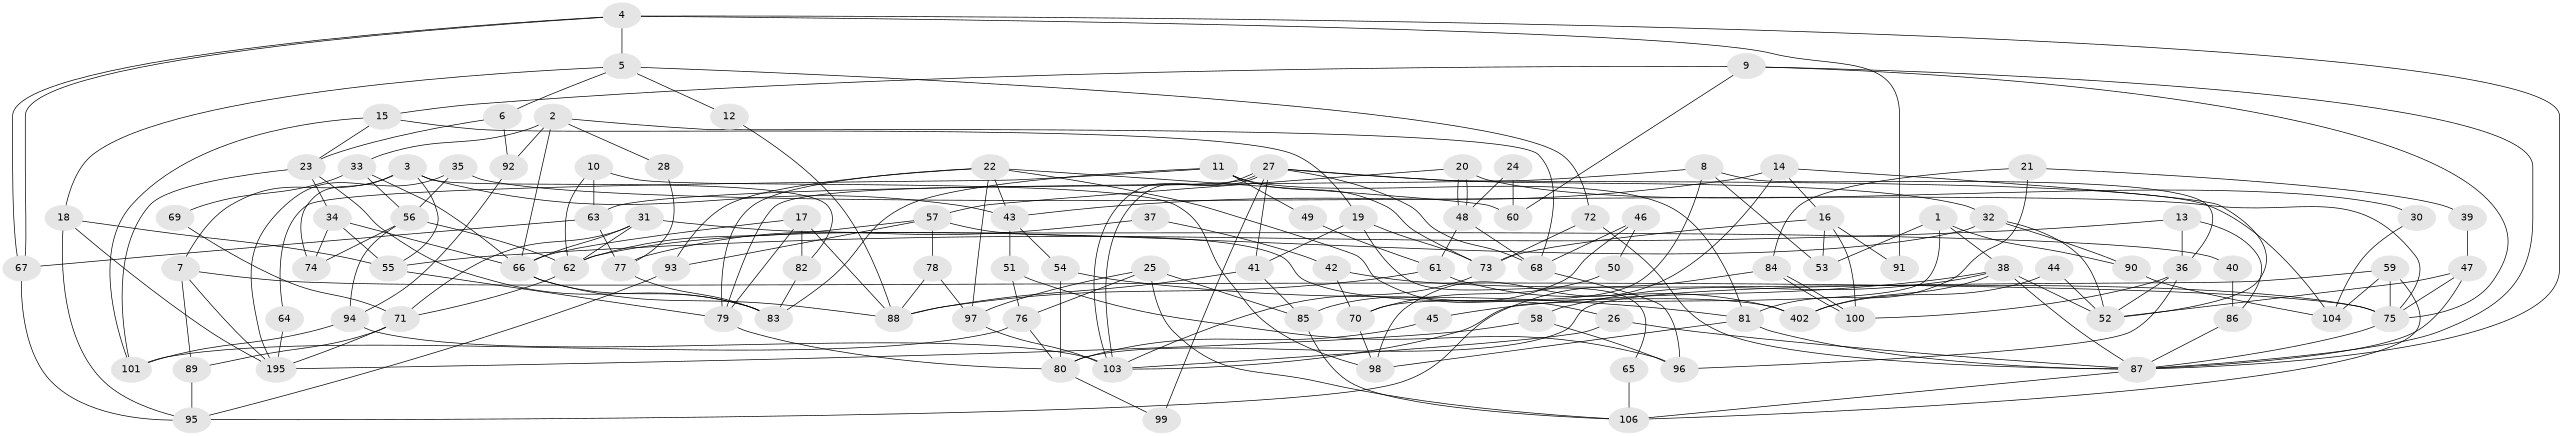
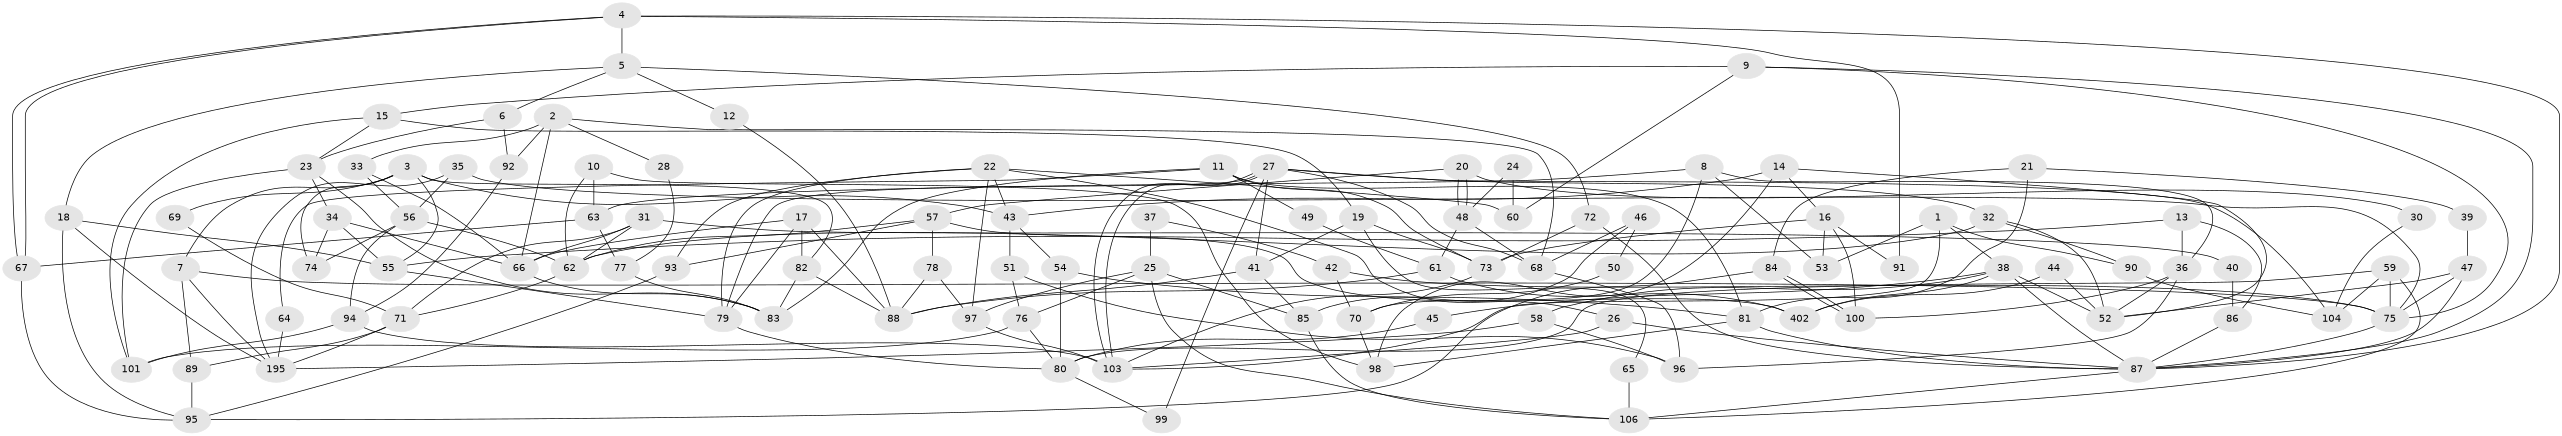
  graph {
    fontname="DejaVu Sans"
    node [color=gray90 fontname="DejaVu Sans" style=filled]
    edge [fontname="DejaVu Sans"]
    1
    38
    53
    90
    103
    87
    52
    45
    58
    n10 [label=402]
    104
    2
    28
    33
    66
    68
    92
    77
    56
    83
    96
    94
    3
    7
    43
    55
    69
    74
    82
    75
    89
    n32 [label=195]
    51
    54
    79
    71
    88
    4
    5
    67
    91
    6
    12
    18
    72
    95
    106
    23
    73
    101
    34
    8
    36
    63
    70
    100
    98
    9
    15
    60
    19
    10
    62
    11
    49
    64
    81
    61
    13
    86
    14
    16
    41
    65
    17
    80
    85
    20
    30
    48
    57
    93
    78
    21
    39
    84
    47
    22
    26
    97
    24
    25
    76
    27
    32
    99
    31
    40
    35
    37
    42
    44
    46
    50
    59
    1 -- 38
    1 -- 53
    1 -- 90
    1 -- 103
    38 -- 87
    38 -- 52
    38 -- 45
    38 -- 58
    38 -- n10
    90 -- 104
    87 -- 106
    45 -- 80
    58 -- 96
    58 -- n32
    2 -- 28
    2 -- 33
    2 -- 66
    2 -- 68
    2 -- 92
    28 -- 77
    33 -- 66
    33 -- 56
    66 -- 83
    68 -- 96
    92 -- 94
    77 -- 83
    56 -- 94
    56 -- 74
    56 -- 62
    94 -- 103
    94 -- 101
    3 -- 7
    3 -- 43
    3 -- 55
-   33 -- 69
+   3 -- 69
    3 -- 74
    3 -- 82
    7 -- 75
    7 -- 89
    7 -- n32
    43 -- 51
    43 -- 54
    55 -- 79
    69 -- 71
    82 -- 83
-   66 -- 88
+   82 -- 88
    75 -- 87
    89 -- 95
    51 -- 96
    51 -- 76
    54 -- 81
    54 -- 80
    79 -- 80
    71 -- 89
    71 -- n32
    4 -- 87
    4 -- 5
    4 -- 67
    4 -- 67
    4 -- 91
    5 -- 6
    5 -- 12
    5 -- 18
    5 -- 72
    67 -- 95
    6 -- 92
    6 -- 23
    12 -- 88
    18 -- 55
    18 -- n32
    18 -- 95
    72 -- 87
    72 -- 73
    23 -- 83
    23 -- 101
    23 -- 34
    73 -- 103
    34 -- 66
    34 -- 55
    34 -- 74
    8 -- 53
    8 -- 36
    8 -- 63
    8 -- 70
    36 -- 52
    36 -- 96
    36 -- 100
    63 -- 77
    63 -- 67
    70 -- 98
    9 -- 87
    9 -- 75
    9 -- 15
    9 -- 60
    15 -- 23
    15 -- 101
    15 -- 19
    19 -- 73
    19 -- 41
    19 -- 65
    10 -- 63
    10 -- 98
    10 -- 62
    62 -- 71
    11 -- 83
    11 -- 73
    11 -- 49
    11 -- 64
    11 -- 81
    49 -- 61
    64 -- n32
    81 -- 87
    81 -- 98
    61 -- n10
    61 -- 88
    13 -- 55
    13 -- 36
    13 -- 86
    86 -- 87
    14 -- 52
    14 -- 43
    14 -- 98
    14 -- 16
    16 -- 53
    16 -- 91
    16 -- 73
    16 -- 100
    41 -- 88
    41 -- 85
    65 -- 106
    17 -- 66
    17 -- 82
    17 -- 79
    17 -- 88
    80 -- 99
    85 -- 106
    20 -- 30
    20 -- 48
    20 -- 48
    20 -- 57
    30 -- 104
    48 -- 68
    48 -- 61
    57 -- n10
    57 -- 62
    57 -- 93
    57 -- 78
    93 -- 95
    78 -- 88
    78 -- 97
    21 -- 81
    21 -- 39
    21 -- 84
    39 -- 47
    84 -- 95
    84 -- 100
    84 -- 100
    47 -- 87
    47 -- 52
    47 -- 75
    22 -- 43
    22 -- 79
    22 -- 60
    22 -- 93
    22 -- 26
    22 -- 97
    26 -- 103
    26 -- 87
    97 -- 103
    24 -- 60
    24 -- 48
    25 -- 106
    25 -- 85
    25 -- 97
    25 -- 76
    76 -- 101
    76 -- 80
    27 -- 103
    27 -- 103
    27 -- 104
    27 -- 68
    27 -- 79
    27 -- 41
    27 -- 32
    27 -- 99
    32 -- 90
    32 -- 52
    32 -- 62
    31 -- 66
    31 -- 71
    31 -- 62
    31 -- 40
    40 -- 86
    35 -- 56
    35 -- 75
    35 -- n32
-   37 -- 77
+   37 -- 25
    37 -- 42
    42 -- 75
    42 -- 70
    44 -- 52
    44 -- n10
    46 -- 68
    46 -- 85
    46 -- 50
    50 -- 70
    59 -- 104
    59 -- 75
    59 -- 106
    59 -- 80
  }
